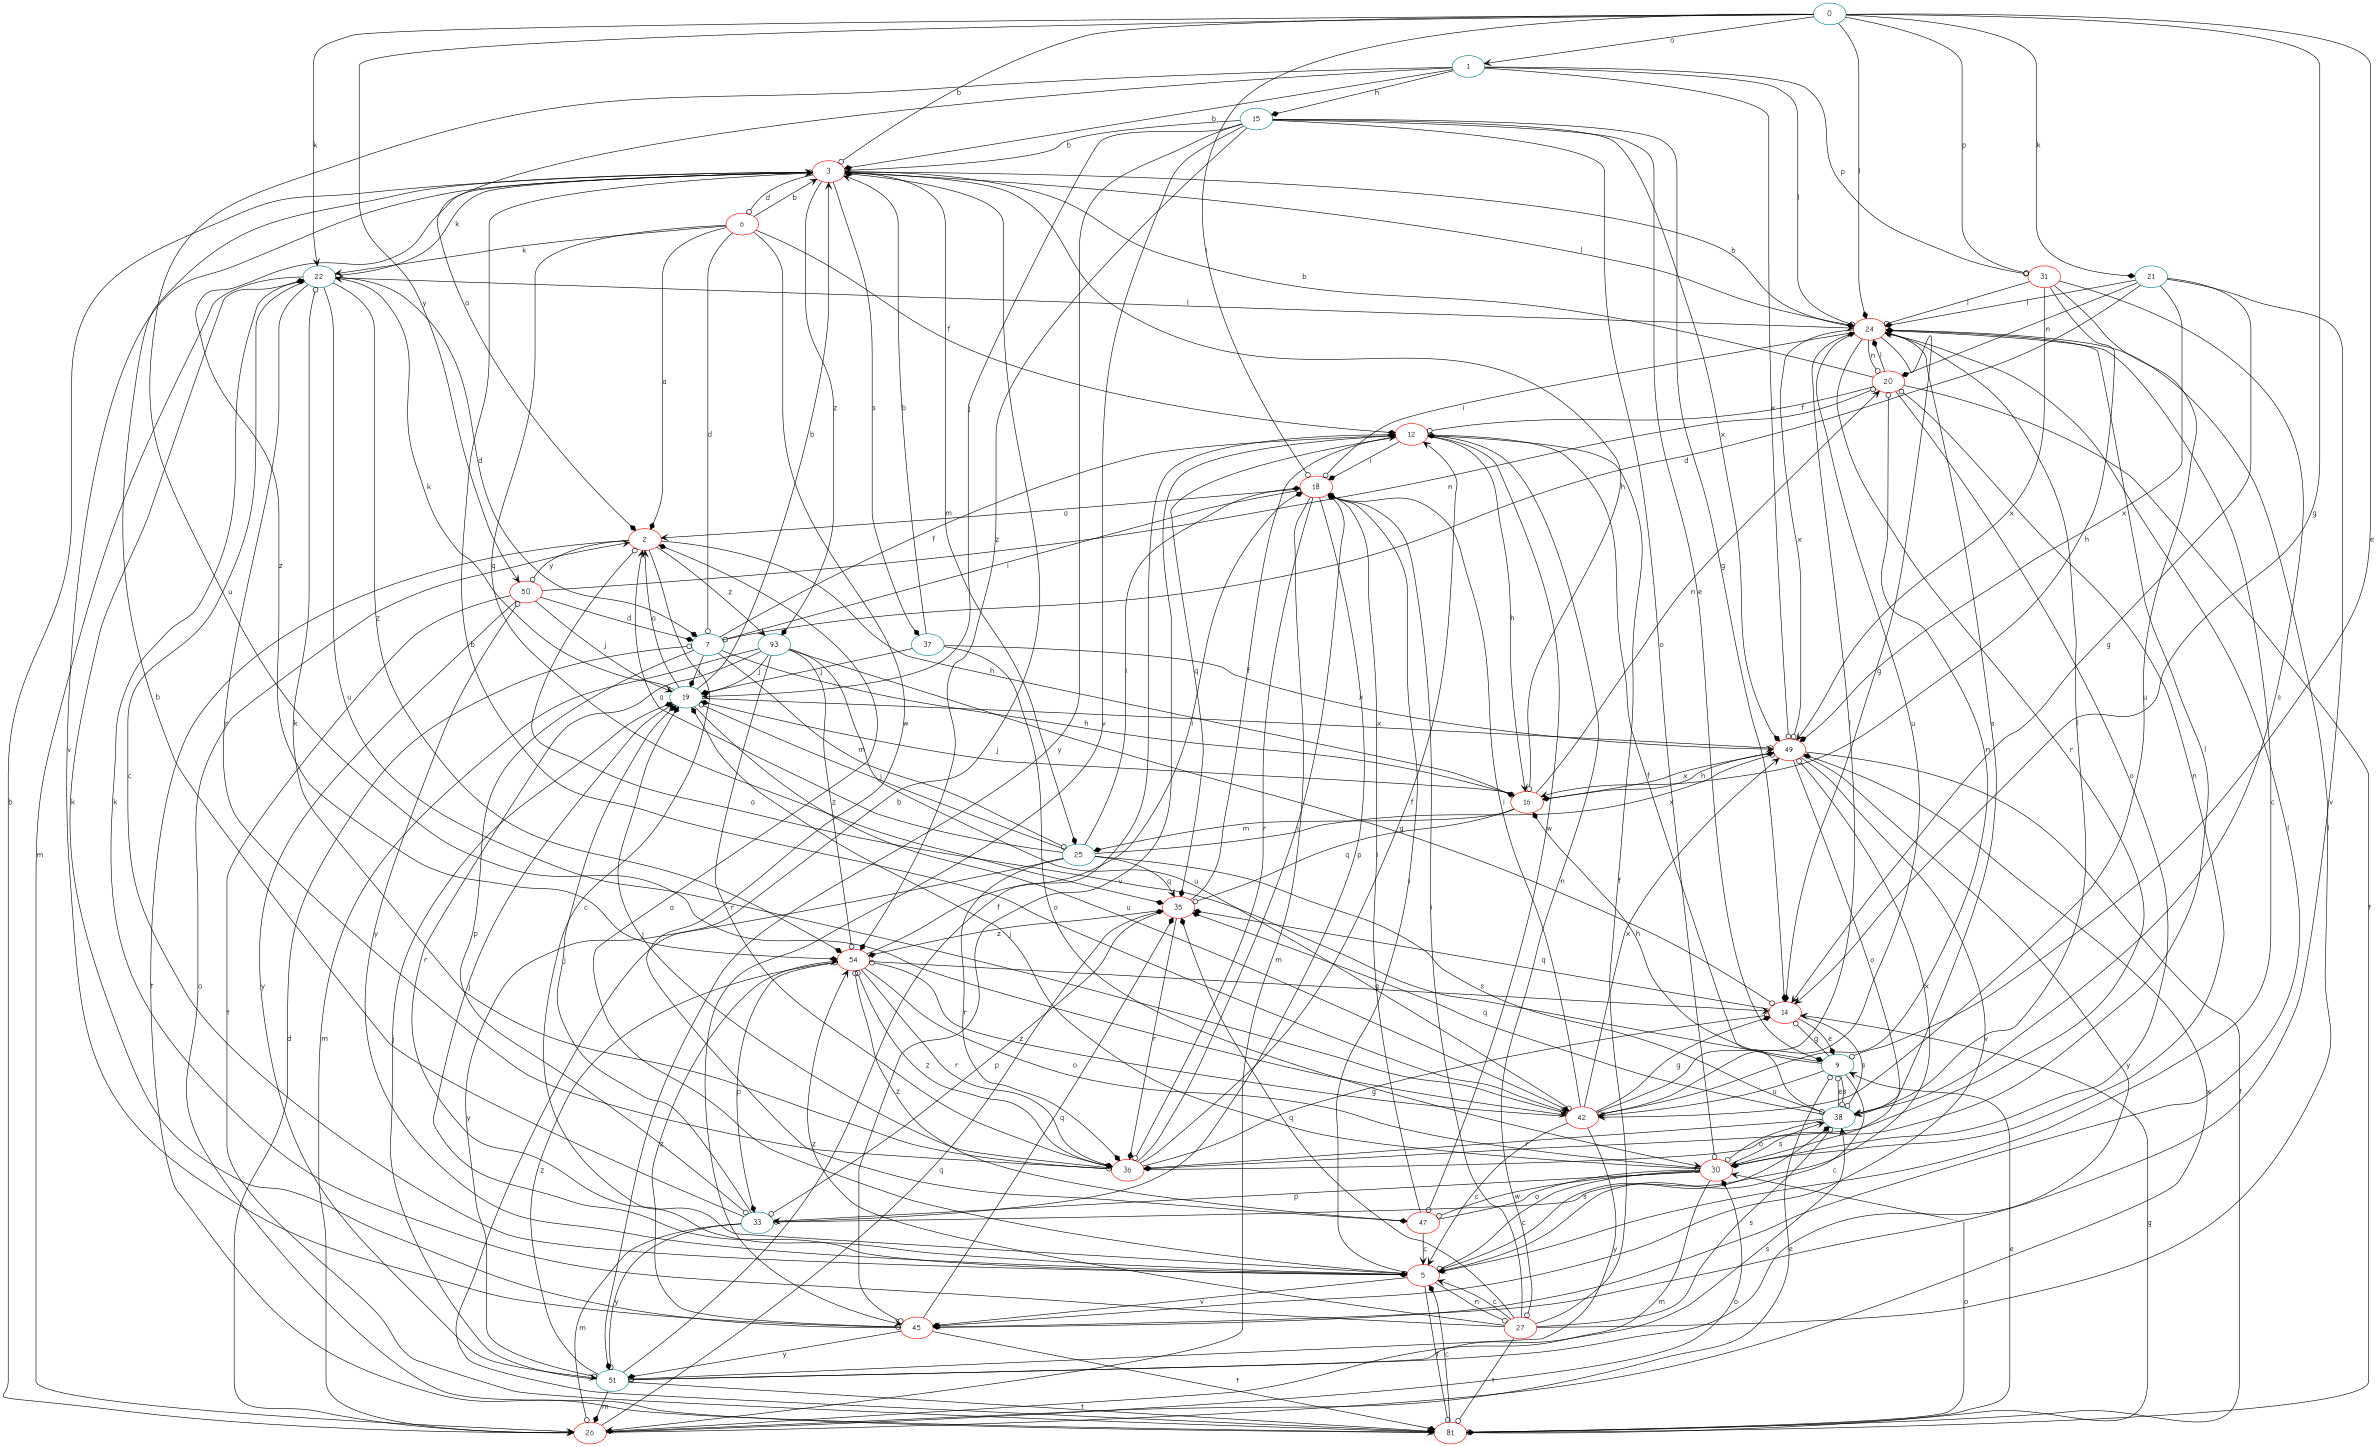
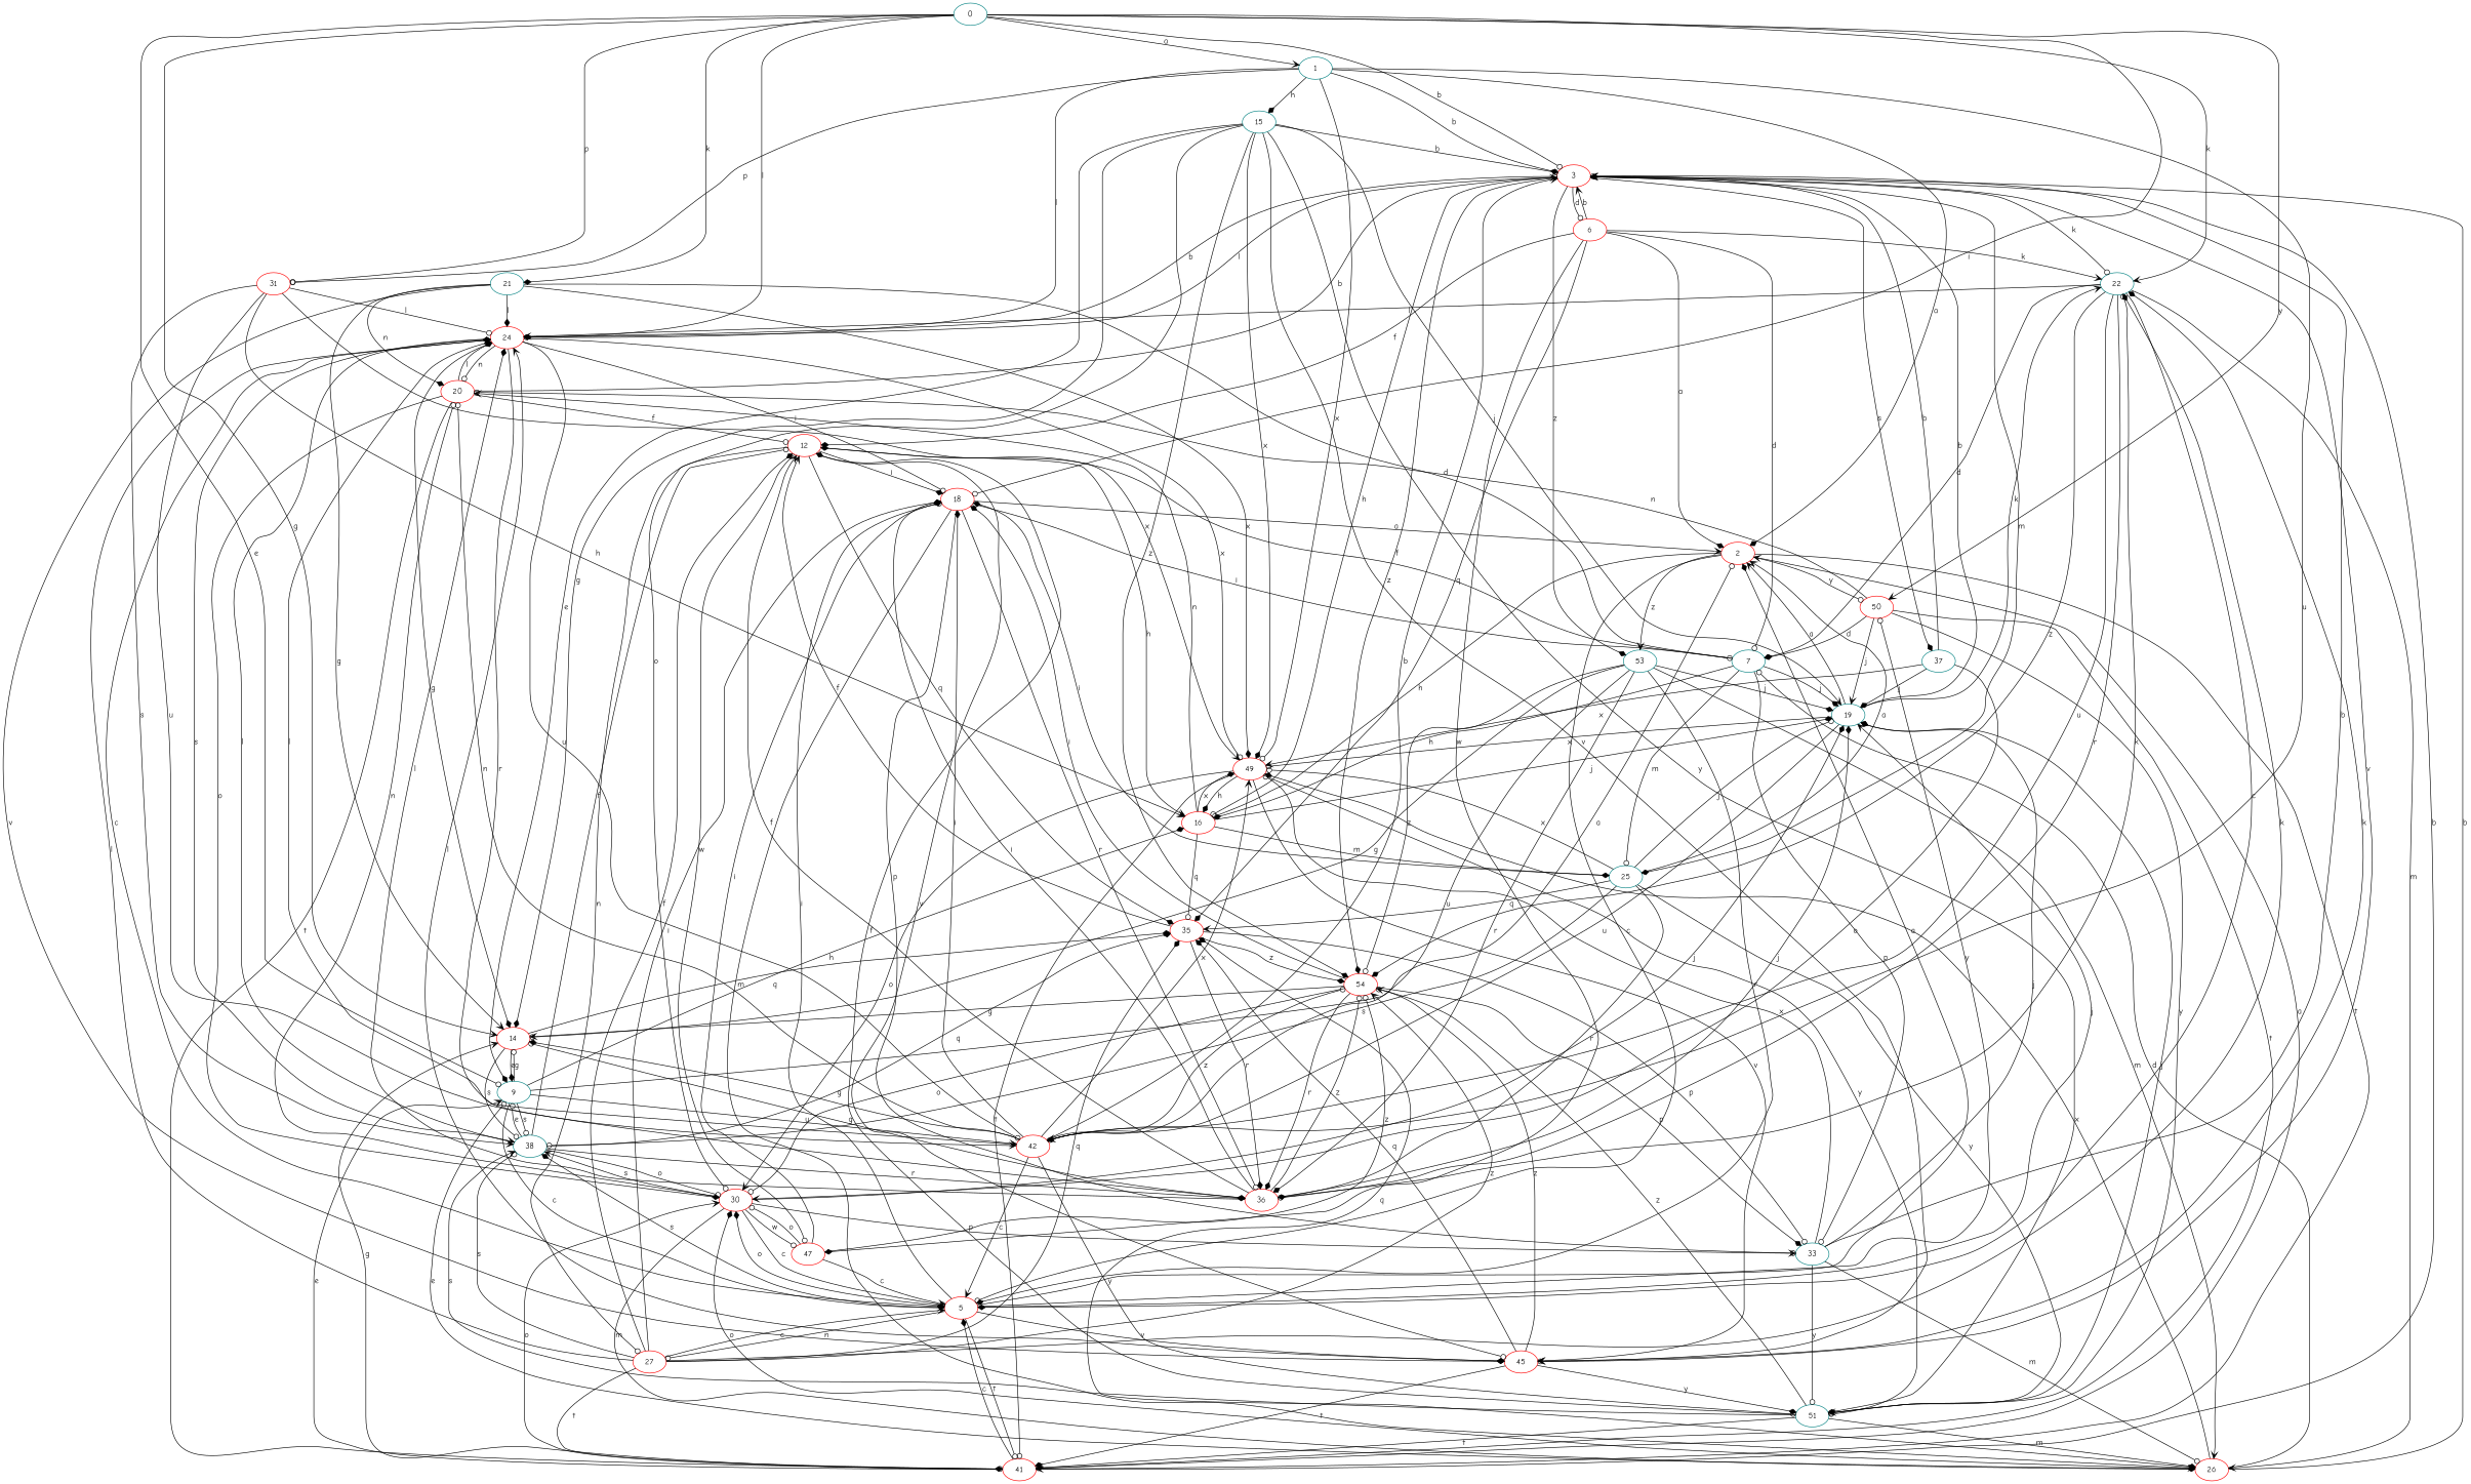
  strict digraph {
    fontname="Comic Neue"
    node [color=red fontname="Comic Neue"]
    edge [arrowhead=diamond fontname="Comic Neue"]
    0 [color=teal]
    1 [color=teal]
    3
    9 [color=teal]
    14
    18
    21 [color=teal]
    22 [color=teal]
    24
    31
    50
    2
    15 [color=teal]
    42
    49
    16
-   53 [color=teal label=93]
+   53 [color=teal]
    6
    25 [color=teal]
    37 [color=teal]
    45
    54
    5
    38 [color=teal]
    35
    33 [color=teal]
    26
    36
    7 [color=teal]
    n30 [label=20]
-   41 [label=81]
+   41
    19 [color=teal]
    51 [color=teal]
    30
    27
    12
    47
    0 -> 1 [arrowhead=vee label=a]
    0 -> 3 [arrowhead=odot label=b]
    0 -> 9 [arrowhead=odot label=e]
    0 -> 14 [arrowhead=vee label=g]
    0 -> 18 [arrowhead=odot label=i]
    0 -> 21 [label=k]
    0 -> 22 [arrowhead=vee label=k]
    0 -> 24 [label=l]
    0 -> 31 [arrowhead=odot label=p]
    0 -> 50 [arrowhead=vee label=y]
    1 -> 3 [label=b]
    1 -> 24 [arrowhead=odot label=l]
    1 -> 31 [arrowhead=odot label=p]
    1 -> 2 [label=a]
    1 -> 15 [label=h]
    1 -> 42 [arrowhead=vee label=u]
    1 -> 49 [arrowhead=odot label=x]
    3 -> 22 [arrowhead=odot label=k]
    3 -> 24 [label=l]
    3 -> 16 [arrowhead=odot label=h]
    3 -> 53 [label=z]
    3 -> 6 [arrowhead=odot label=d]
    3 -> 25 [label=m]
    3 -> 37 [label=s]
    3 -> 45 [arrowhead=odot label=v]
    3 -> 54 [label=z]
    9 -> 14 [arrowhead=odot label=g]
    9 -> 2 [arrowhead=odot label=a]
    9 -> 42 [arrowhead=vee label=u]
    9 -> 16 [label=h]
    9 -> 5 [arrowhead=vee label=c]
    9 -> 38 [arrowhead=odot label=s]
    14 -> 9 [label=e]
    14 -> 38 [arrowhead=odot label=s]
    14 -> 35 [label=q]
    18 -> 2 [arrowhead=vee label=a]
    18 -> 33 [arrowhead=odot label=p]
    18 -> 26 [arrowhead=vee label=m]
    18 -> 36 [arrowhead=odot label=r]
    21 -> 14 [arrowhead=vee label=g]
    21 -> 24 [label=l]
    21 -> 49 [label=x]
    21 -> 45 [label=v]
    21 -> 7 [arrowhead=odot label=d]
    21 -> n30 [label=n]
    22 -> 24 [arrowhead=vee label=l]
    22 -> 42 [arrowhead=vee label=u]
    22 -> 54 [label=z]
    22 -> 5 [label=c]
    22 -> 26 [arrowhead=vee label=m]
    22 -> 36 [arrowhead=odot label=r]
    22 -> 7 [label=d]
    24 -> 3 [arrowhead=odot label=b]
    24 -> 14 [label=g]
    24 -> 18 [arrowhead=odot label=i]
    24 -> 42 [arrowhead=odot label=u]
    24 -> 49 [arrowhead=odot label=x]
    24 -> 5 [label=c]
    24 -> 38 [arrowhead=vee label=s]
    24 -> 36 [label=r]
    24 -> n30 [arrowhead=odot label=n]
    31 -> 24 [arrowhead=odot label=l]
    31 -> 42 [arrowhead=vee label=u]
    31 -> 49 [arrowhead=vee label=x]
    31 -> 16 [arrowhead=vee label=h]
    31 -> 38 [arrowhead=vee label=s]
    50 -> 7 [label=d]
    50 -> n30 [arrowhead=odot label=n]
    50 -> 41 [arrowhead=odot label=t]
    50 -> 19 [arrowhead=vee label=j]
    50 -> 51 [arrowhead=vee label=y]
    2 -> 50 [arrowhead=odot label=y]
    2 -> 16 [arrowhead=odot label=h]
    2 -> 53 [arrowhead=vee label=z]
    2 -> 5 [arrowhead=odot label=c]
    2 -> 41 [arrowhead=vee label=t]
    15 -> 3 [arrowhead=odot label=b]
    15 -> 9 [label=e]
    15 -> 14 [label=g]
    15 -> 49 [label=x]
    15 -> 45 [arrowhead=vee label=v]
    15 -> 54 [label=z]
    15 -> 19 [arrowhead=vee label=j]
    15 -> 51 [label=y]
    15 -> 30 [arrowhead=odot label=o]
    42 -> 3 [arrowhead=vee label=b]
    42 -> 14 [label=g]
    42 -> 18 [label=i]
    42 -> 24 [label=l]
    42 -> 49 [arrowhead=vee label=x]
    42 -> 54 [arrowhead=odot label=z]
    42 -> 5 [arrowhead=vee label=c]
    42 -> n30 [arrowhead=odot label=n]
    42 -> 51 [arrowhead=odot label=y]
    49 -> 16 [label=h]
    49 -> 45 [arrowhead=vee label=v]
    49 -> 41 [arrowhead=odot label=t]
    49 -> 51 [arrowhead=odot label=y]
    49 -> 30 [arrowhead=vee label=o]
    16 -> 49 [label=x]
    16 -> 25 [label=m]
    16 -> 35 [arrowhead=odot label=q]
    16 -> n30 [arrowhead=vee label=n]
    16 -> 19 [label=j]
    53 -> 14 [arrowhead=odot label=g]
    53 -> 42 [arrowhead=odot label=u]
    53 -> 54 [arrowhead=odot label=z]
    53 -> 5 [label=r]
    53 -> 26 [arrowhead=vee label=m]
    53 -> 36 [label=r]
    53 -> 19 [label=j]
    6 -> 3 [arrowhead=vee label=b]
    6 -> 22 [arrowhead=vee label=k]
    6 -> 2 [label=a]
    6 -> 35 [label=q]
    6 -> 7 [arrowhead=odot label=d]
    6 -> 12 [label=f]
    6 -> 47 [label=w]
    25 -> 18 [label=i]
    25 -> 2 [arrowhead=vee label=a]
    25 -> 49 [arrowhead=odot label=x]
    25 -> 38 [arrowhead=odot label=s]
    25 -> 35 [arrowhead=vee label=q]
    25 -> 36 [label=r]
    25 -> 19 [arrowhead=odot label=j]
    25 -> 51 [arrowhead=odot label=y]
    37 -> 3 [arrowhead=vee label=b]
    37 -> 49 [arrowhead=vee label=x]
    37 -> 19 [label=j]
    37 -> 30 [arrowhead=vee label=o]
    45 -> 22 [label=k]
    45 -> 24 [arrowhead=vee label=l]
    45 -> 54 [arrowhead=vee label=z]
    45 -> 35 [label=q]
    45 -> 41 [label=t]
    45 -> 51 [label=y]
    54 -> 14 [arrowhead=vee label=g]
    54 -> 18 [label=i]
    54 -> 33 [label=p]
    54 -> 36 [label=r]
    54 -> 30 [arrowhead=odot label=o]
    5 -> 18 [arrowhead=odot label=i]
    5 -> 50 [arrowhead=odot label=y]
    5 -> 2 [label=a]
    5 -> 45 [label=v]
    5 -> 38 [label=s]
    5 -> 41 [arrowhead=odot label=t]
    5 -> 19 [arrowhead=vee label=j]
+   5 -> 30 [label=o]
    5 -> 27 [arrowhead=odot label=n]
    38 -> 9 [arrowhead=odot label=e]
    38 -> 24 [label=l]
    38 -> 35 [label=q]
    38 -> 36 [label=r]
    38 -> 30 [arrowhead=odot label=o]
    38 -> 12 [arrowhead=odot label=f]
    35 -> 54 [label=z]
    35 -> 33 [arrowhead=odot label=p]
    35 -> 36 [label=r]
    35 -> 12 [arrowhead=vee label=f]
    33 -> 3 [arrowhead=odot label=b]
    33 -> 49 [arrowhead=odot label=x]
    33 -> 26 [arrowhead=odot label=m]
    33 -> 19 [label=j]
    33 -> 51 [arrowhead=odot label=y]
    26 -> 3 [arrowhead=vee label=b]
    26 -> 9 [arrowhead=odot label=e]
    26 -> 49 [label=x]
    26 -> 35 [label=q]
    26 -> 7 [arrowhead=odot label=d]
    26 -> 30 [label=o]
    36 -> 14 [arrowhead=odot label=g]
    36 -> 18 [label=i]
    36 -> 22 [arrowhead=odot label=k]
    36 -> 24 [label=l]
    36 -> 54 [arrowhead=odot label=z]
    36 -> 19 [label=j]
    36 -> 12 [arrowhead=vee label=f]
    7 -> 18 [arrowhead=odot label=i]
    7 -> 16 [label=h]
    7 -> 25 [arrowhead=odot label=m]
    7 -> 33 [arrowhead=odot label=p]
    7 -> 19 [label=j]
    7 -> 12 [label=f]
    n30 -> 3 [arrowhead=vee label=b]
    n30 -> 24 [label=l]
    n30 -> 41 [label=t]
    n30 -> 30 [label=o]
    n30 -> 12 [arrowhead=odot label=f]
    41 -> 3 [label=b]
    41 -> 9 [arrowhead=vee label=e]
    41 -> 14 [arrowhead=vee label=g]
    41 -> 2 [arrowhead=vee label=a]
    41 -> 5 [label=c]
    41 -> 30 [arrowhead=vee label=o]
    19 -> 3 [arrowhead=vee label=b]
    19 -> 22 [arrowhead=vee label=k]
    19 -> 2 [arrowhead=vee label=a]
    19 -> 42 [label=u]
    19 -> 49 [arrowhead=odot label=x]
    51 -> 54 [arrowhead=odot label=z]
    51 -> 38 [arrowhead=vee label=s]
    51 -> 26 [label=m]
    51 -> 41 [label=t]
    51 -> 19 [label=j]
    51 -> 12 [label=f]
    30 -> 5 [arrowhead=odot label=c]
    30 -> 38 [arrowhead=vee label=s]
    30 -> 33 [arrowhead=vee label=p]
    30 -> 26 [label=m]
    30 -> n30 [arrowhead=odot label=n]
    30 -> 19 [label=j]
    30 -> 47 [arrowhead=odot label=w]
    27 -> 18 [label=i]
    27 -> 22 [label=k]
    27 -> 24 [label=l]
    27 -> 54 [arrowhead=vee label=z]
    27 -> 5 [arrowhead=vee label=c]
    27 -> 38 [arrowhead=odot label=s]
    27 -> 35 [label=q]
    27 -> 41 [arrowhead=odot label=t]
    27 -> 12 [label=f]
    12 -> 18 [label=i]
    12 -> 16 [arrowhead=vee label=h]
    12 -> 45 [arrowhead=odot label=v]
    12 -> 35 [label=q]
    12 -> 27 [arrowhead=odot label=n]
    12 -> 47 [arrowhead=odot label=w]
    47 -> 18 [label=i]
    47 -> 54 [arrowhead=odot label=z]
    47 -> 5 [arrowhead=vee label=c]
    47 -> 30 [arrowhead=odot label=o]
  }
